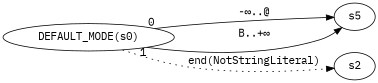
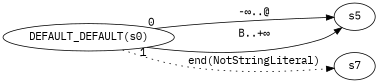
  digraph {
    fontname="IBM Plex Mono"
    rankdir=LR
    node [fontname="IBM Plex Mono"]
    edge [fontname="IBM Plex Mono"]
-   "DEFAULT_MODE(s0)"
+   "DEFAULT_MODE(s0)" [label="DEFAULT_DEFAULT(s0)"]
    s5
-   s7 [label=s2]
+   s7
    "DEFAULT_MODE(s0)" -> s5 [label="-∞..@" taillabel=0]
    "DEFAULT_MODE(s0)" -> s5 [label="B..+∞" taillabel=1]
    "DEFAULT_MODE(s0)" -> s7 [label="end(NotStringLiteral)" style=dotted]
  }
